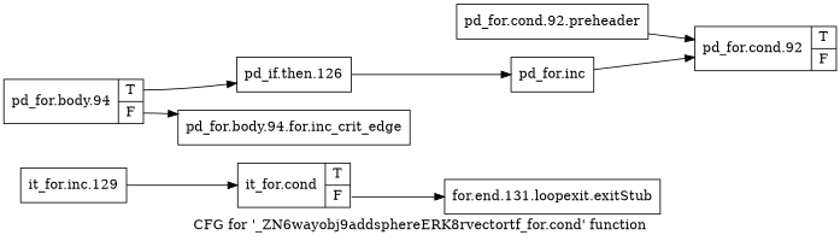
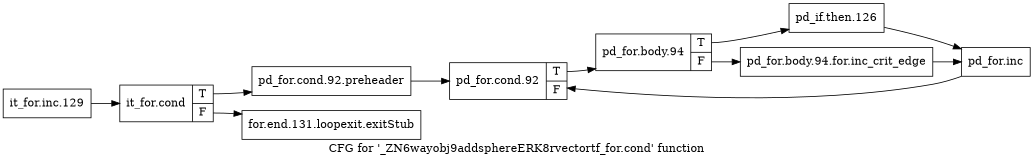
  digraph {
    label="CFG for '_ZN6wayobj9addsphereERK8rvectortf_for.cond' function"
    rankdir=LR
    node [shape=record]
    n1 [label="{it_for.cond|{<s0>T|<s1>F}}"]
    n2 [label="{for.end.131.loopexit.exitStub}"]
    n3 [label="{pd_for.cond.92.preheader}"]
    n4 [label="{pd_for.cond.92|{<s0>T|<s1>F}}"]
    n5 [label="{pd_for.body.94|{<s0>T|<s1>F}}"]
    n6 [label="{pd_if.then.126}"]
    n7 [label="{pd_for.body.94.for.inc_crit_edge}"]
    n8 [label="{it_for.inc.129}"]
    n9 [label="{pd_for.inc}"]
    n1 -> n2 [tailport=s1]
+   n1 -> n3 [tailport=s0]
    n3 -> n4
+   n4 -> n5 [tailport=s0]
    n5 -> n6 [tailport=s0]
    n5 -> n7 [tailport=s1]
    n6 -> n9
+   n7 -> n9
    n8 -> n1
    n9 -> n4
  }
